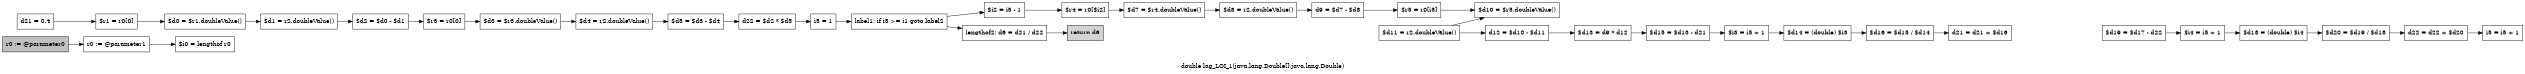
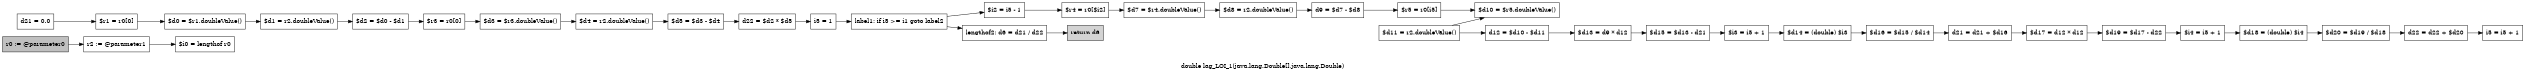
  digraph {
    fontname="DejaVu Serif"
    label="double lag_LOI_1(java.lang.Double[],java.lang.Double)"
    rankdir=LR
    node [fontname="DejaVu Serif" shape=box]
    edge [fontname="DejaVu Serif"]
    n1 [fillcolor=gray label="r0 := @parameter0" style=filled]
-   n2 [label="r0 := @parameter1"]
+   n2 [label="r2 := @parameter1"]
    n3 [label="$i0 = lengthof r0"]
-   n4 [label="d21 = 0.4"]
+   n4 [label="d21 = 0.0"]
    n5 [label="$r1 = r0[0]"]
    n6 [label="$d0 = $r1.doubleValue()"]
    n7 [label="$d1 = r2.doubleValue()"]
    n8 [label="$d2 = $d0 - $d1"]
    n9 [label="$r3 = r0[0]"]
    n10 [label="$d3 = $r3.doubleValue()"]
    n11 [label="$d4 = r2.doubleValue()"]
    n12 [label="$d5 = $d3 - $d4"]
    n13 [label="d22 = $d2 * $d5"]
    n14 [label="i5 = 1"]
    n15 [label="label1: if i5 >= i1 goto label2"]
    n16 [label="$i2 = i5 - 1"]
    n17 [label="lengthof2: d6 = d21 / d22"]
    n18 [label="$r4 = r0[$i2]"]
    n19 [fillcolor=lightgray label="return d6" style=filled]
    n20 [label="$d7 = $r4.doubleValue()"]
    n21 [label="$d8 = r2.doubleValue()"]
    n22 [label="d9 = $d7 - $d8"]
    n23 [label="$r5 = r0[i5]"]
    n24 [label="$d10 = $r5.doubleValue()"]
    n25 [label="$d11 = r2.doubleValue()"]
    n26 [label="d12 = $d10 - $d11"]
    n27 [label="$d13 = d9 * d12"]
    n28 [label="$d15 = $d13 - d21"]
    n29 [label="$i3 = i5 + 1"]
    n30 [label="$d14 = (double) $i3"]
    n31 [label="$d16 = $d15 / $d14"]
    n32 [label="d21 = d21 + $d16"]
+   n33 [label="$d17 = d12 * d12"]
    n34 [label="$d19 = $d17 - d22"]
    n35 [label="$i4 = i5 + 1"]
    n36 [label="$d18 = (double) $i4"]
    n37 [label="$d20 = $d19 / $d18"]
    n38 [label="d22 = d22 + $d20"]
    n39 [label="i5 = i5 + 1"]
    n1 -> n2
    n2 -> n3
    n4 -> n5
    n5 -> n6
    n6 -> n7
    n7 -> n8
    n8 -> n9
    n9 -> n10
    n10 -> n11
    n11 -> n12
    n12 -> n13
    n13 -> n14
    n14 -> n15
    n15 -> n16
    n15 -> n17
    n16 -> n18
    n17 -> n19
    n18 -> n20
    n20 -> n21
    n21 -> n22
    n22 -> n23
    n23 -> n24
    n25 -> n24
    n25 -> n26
    n26 -> n27
    n27 -> n28
    n28 -> n29
    n29 -> n30
    n30 -> n31
    n31 -> n32
+   n32 -> n33
+   n33 -> n34
    n34 -> n35
    n35 -> n36
    n36 -> n37
    n37 -> n38
    n38 -> n39
  }
